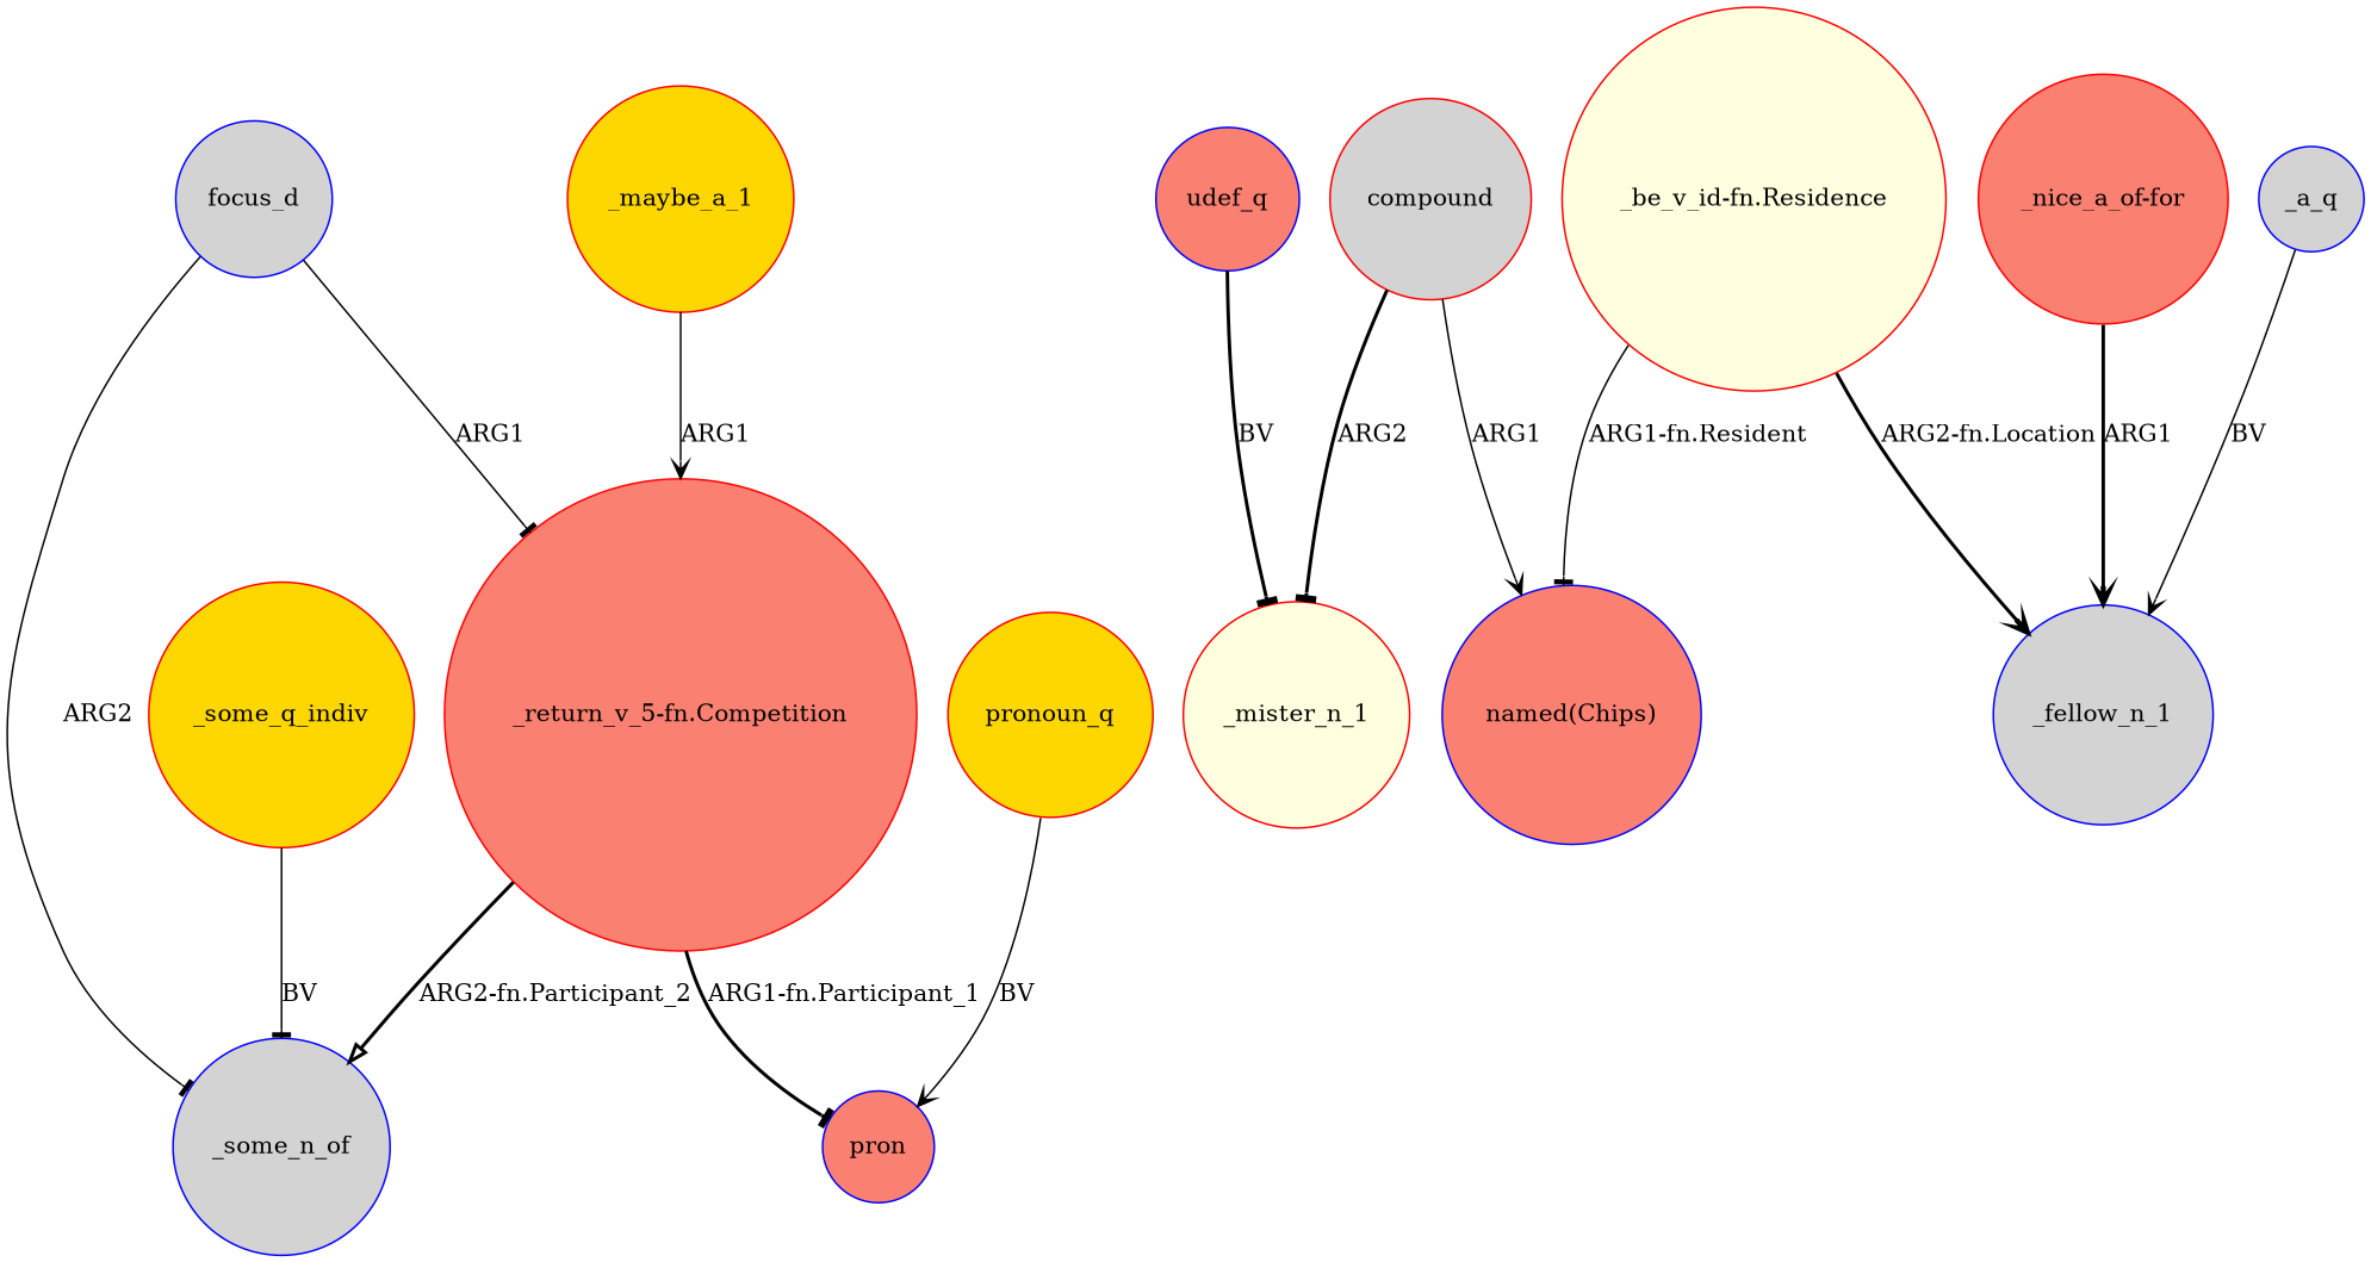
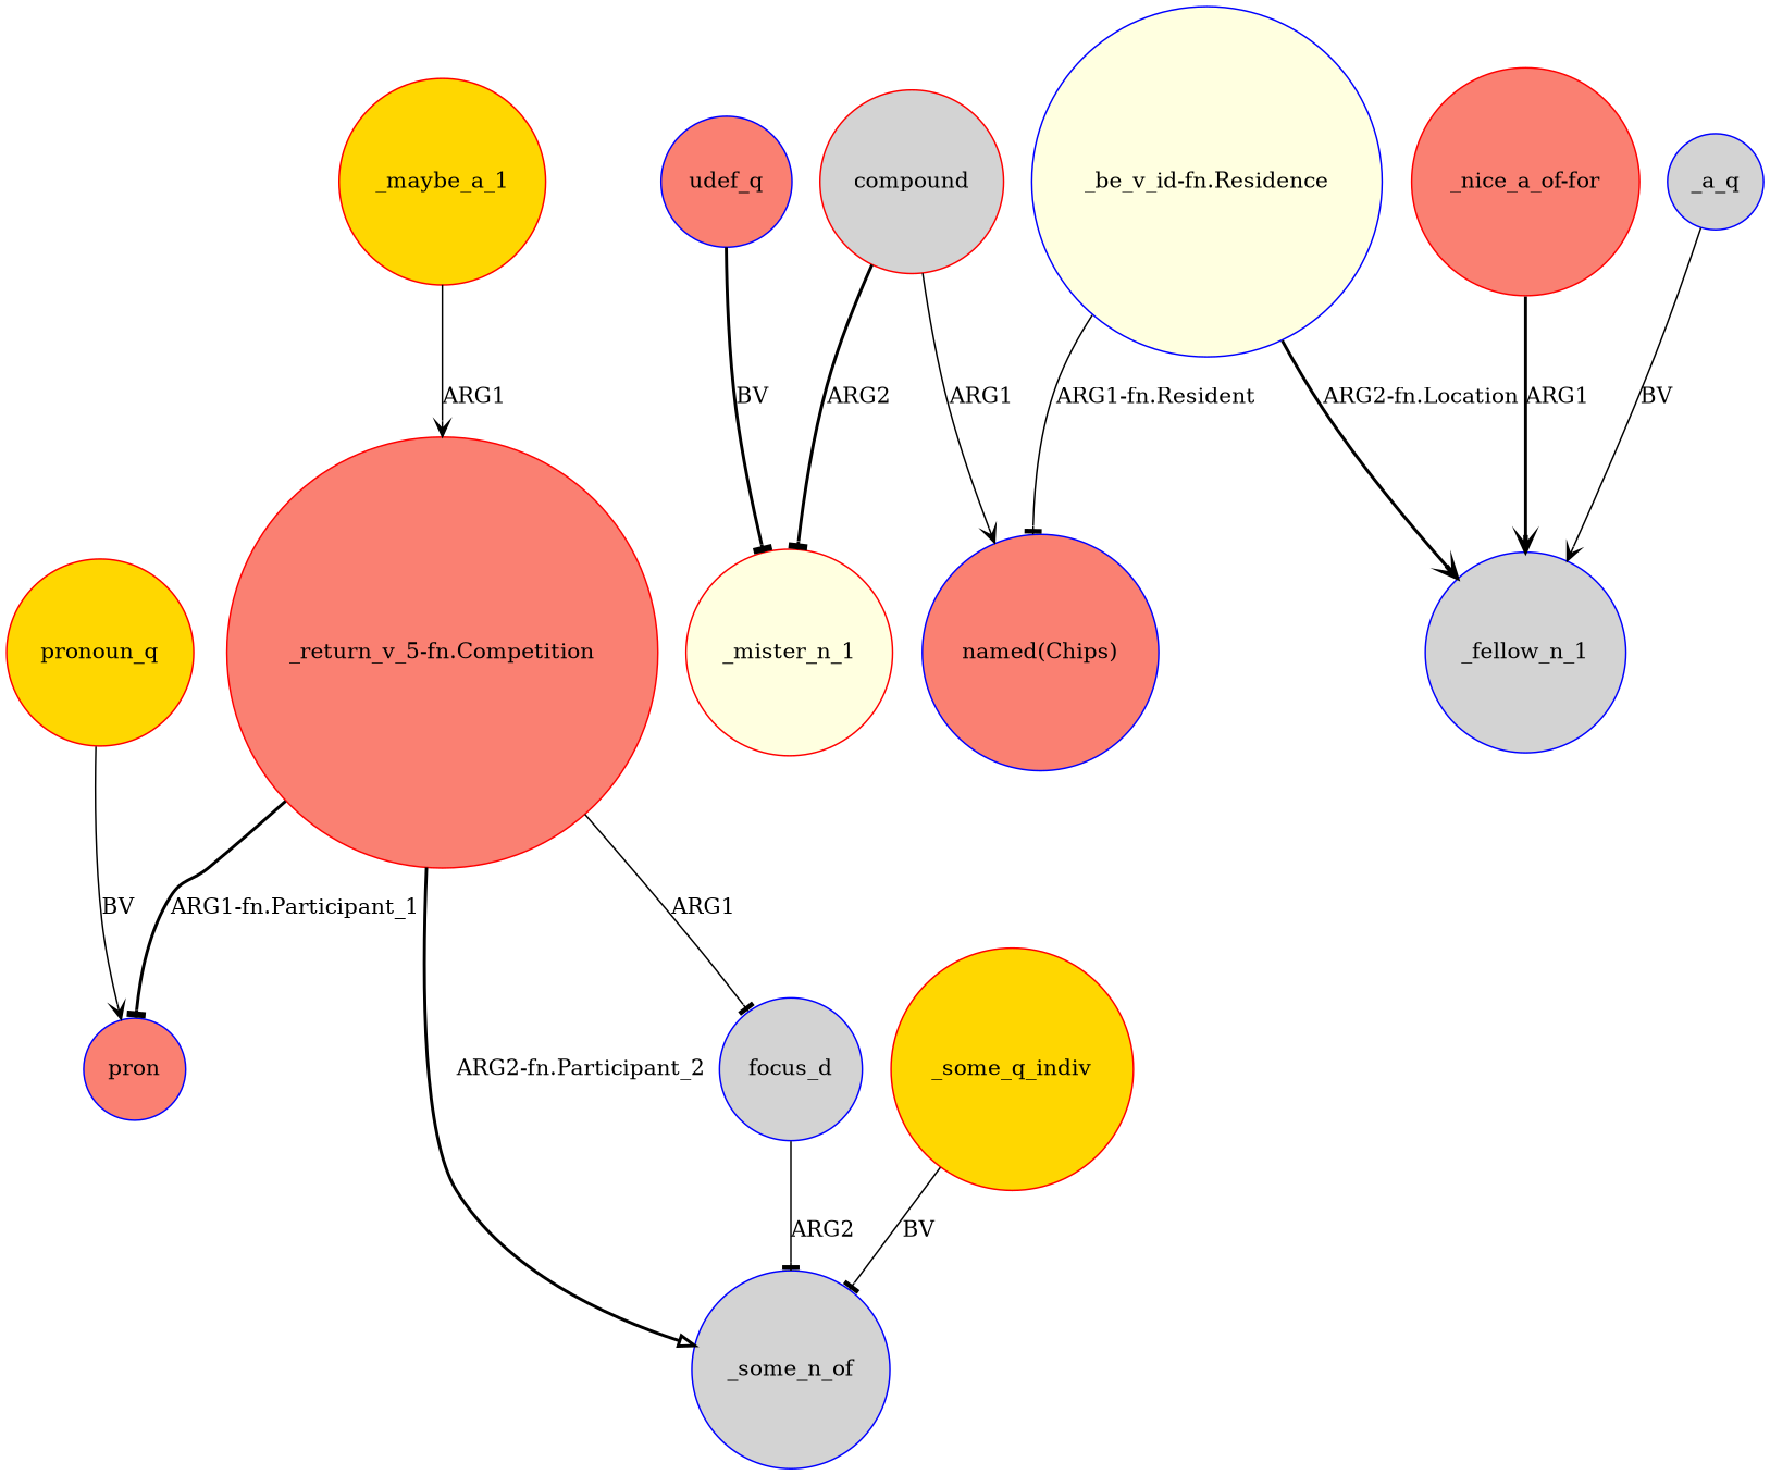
  digraph {
    node [color=blue fillcolor=lightgrey shape=circle style=filled]
    edge [arrowhead=tee style=solid]
    n1 [label=_some_n_of]
    focus_d
    n3 [color=red fillcolor=salmon label="_return_v_5-fn.Competition"]
    pron [fillcolor=salmon]
    _maybe_a_1 [color=red fillcolor=gold]
    compound [color=red]
    _mister_n_1 [color=red fillcolor=lightyellow]
    "named(Chips)" [fillcolor=salmon]
-   "_be_v_id-fn.Residence" [color=red fillcolor=lightyellow]
+   "_be_v_id-fn.Residence" [fillcolor=lightyellow]
    _fellow_n_1
    udef_q [fillcolor=salmon]
    _some_q_indiv [color=red fillcolor=gold]
    "_nice_a_of-for" [color=red fillcolor=salmon]
    pronoun_q [color=red fillcolor=gold]
    _a_q
    focus_d -> n1 [label=ARG2]
-   focus_d -> n3 [label=ARG1]
+   n3 -> focus_d [label=ARG1]
    n3 -> n1 [arrowhead=onormal label="ARG2-fn.Participant_2" style=bold]
    n3 -> pron [label="ARG1-fn.Participant_1" style=bold]
    _maybe_a_1 -> n3 [arrowhead=vee label=ARG1]
    compound -> _mister_n_1 [label=ARG2 style=bold]
    compound -> "named(Chips)" [arrowhead=vee label=ARG1]
    "_be_v_id-fn.Residence" -> "named(Chips)" [label="ARG1-fn.Resident"]
    "_be_v_id-fn.Residence" -> _fellow_n_1 [arrowhead=vee label="ARG2-fn.Location" style=bold]
    udef_q -> _mister_n_1 [label=BV style=bold]
    _some_q_indiv -> n1 [label=BV]
    "_nice_a_of-for" -> _fellow_n_1 [arrowhead=vee label=ARG1 style=bold]
    pronoun_q -> pron [arrowhead=vee label=BV]
    _a_q -> _fellow_n_1 [arrowhead=vee label=BV]
  }
